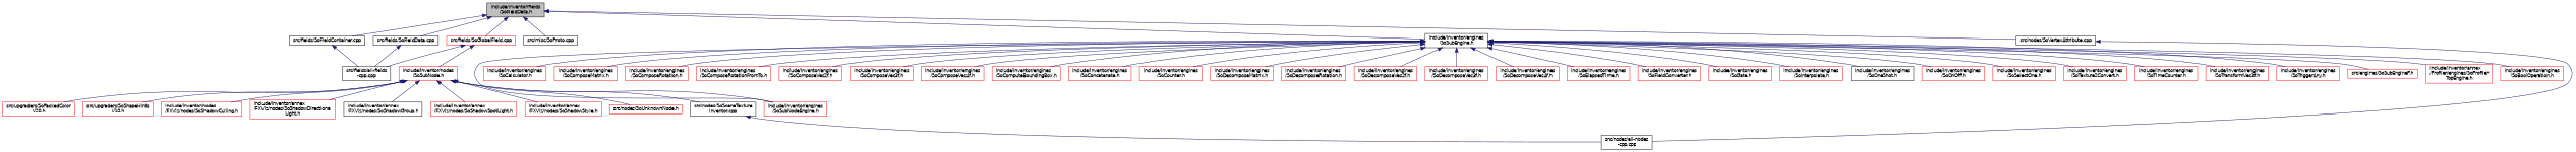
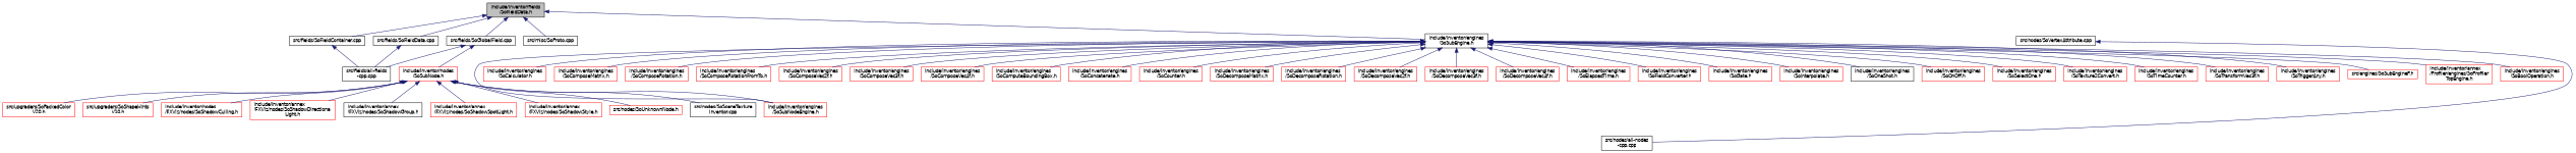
  digraph {
    node [color=red fillcolor=white fontname=Helvetica fontsize=10 shape=record style=filled]
    edge [color=midnightblue dir=back fontname=Helvetica fontsize=10 labelfontname=Helvetica labelfontsize=10 style=solid]
    n1 [color=black fillcolor=grey75 fontcolor=black height=0.2 label="include/Inventor/fields\l/SoFieldData.h" width=0.4]
    n2 [color=black height=0.2 label="src/fields/SoFieldContainer.cpp" width=0.4]
    n3 [color=black height=0.2 label="src/fields/SoFieldData.cpp" width=0.4]
-   n4 [height=0.2 label="src/fields/SoGlobalField.cpp" width=0.4]
+   n4 [color=black height=0.2 label="src/fields/SoGlobalField.cpp" width=0.4]
    n5 [color=black height=0.2 label="src/misc/SoProto.cpp" width=0.4]
    n6 [color=black height=0.2 label="src/nodes/SoVertexAttribute.cpp" width=0.4]
    n7 [color=black height=0.2 label="include/Inventor/engines\l/SoSubEngine.h" width=0.4]
    n8 [color=black height=0.2 label="src/fields/all-fields\l-cpp.cpp" width=0.4]
    n9 [height=0.2 label="include/Inventor/nodes\l/SoSubNode.h" width=0.4]
    n10 [color=black height=0.2 label="src/nodes/all-nodes\l-cpp.cpp" width=0.4]
    n11 [height=0.2 label="src/engines/SoSubEngineP.h" width=0.4]
    n12 [height=0.2 label="include/Inventor/annex\l/Profiler/engines/SoProfiler\lTopEngine.h" width=0.4]
    n13 [height=0.2 label="include/Inventor/engines\l/SoBoolOperation.h" width=0.4]
    n14 [height=0.2 label="include/Inventor/engines\l/SoCalculator.h" width=0.4]
    n15 [height=0.2 label="include/Inventor/engines\l/SoComposeMatrix.h" width=0.4]
    n16 [height=0.2 label="include/Inventor/engines\l/SoComposeRotation.h" width=0.4]
    n17 [height=0.2 label="include/Inventor/engines\l/SoComposeRotationFromTo.h" width=0.4]
    n18 [height=0.2 label="include/Inventor/engines\l/SoComposeVec2f.h" width=0.4]
    n19 [height=0.2 label="include/Inventor/engines\l/SoComposeVec3f.h" width=0.4]
    n20 [height=0.2 label="include/Inventor/engines\l/SoComposeVec4f.h" width=0.4]
    n21 [height=0.2 label="include/Inventor/engines\l/SoComputeBoundingBox.h" width=0.4]
    n22 [height=0.2 label="include/Inventor/engines\l/SoConcatenate.h" width=0.4]
    n23 [height=0.2 label="include/Inventor/engines\l/SoCounter.h" width=0.4]
    n24 [height=0.2 label="include/Inventor/engines\l/SoDecomposeMatrix.h" width=0.4]
    n25 [height=0.2 label="include/Inventor/engines\l/SoDecomposeRotation.h" width=0.4]
    n26 [height=0.2 label="include/Inventor/engines\l/SoDecomposeVec2f.h" width=0.4]
    n27 [height=0.2 label="include/Inventor/engines\l/SoDecomposeVec3f.h" width=0.4]
    n28 [height=0.2 label="include/Inventor/engines\l/SoDecomposeVec4f.h" width=0.4]
    n29 [height=0.2 label="include/Inventor/engines\l/SoElapsedTime.h" width=0.4]
    n30 [height=0.2 label="include/Inventor/engines\l/SoFieldConverter.h" width=0.4]
    n31 [height=0.2 label="include/Inventor/engines\l/SoGate.h" width=0.4]
    n32 [height=0.2 label="include/Inventor/engines\l/SoInterpolate.h" width=0.4]
    n33 [color=black height=0.2 label="include/Inventor/engines\l/SoOneShot.h" width=0.4]
    n34 [height=0.2 label="include/Inventor/engines\l/SoOnOff.h" width=0.4]
    n35 [height=0.2 label="include/Inventor/engines\l/SoSelectOne.h" width=0.4]
    n36 [height=0.2 label="include/Inventor/engines\l/SoSubNodeEngine.h" width=0.4]
    n37 [height=0.2 label="include/Inventor/engines\l/SoTexture2Convert.h" width=0.4]
    n38 [height=0.2 label="include/Inventor/engines\l/SoTimeCounter.h" width=0.4]
    n39 [height=0.2 label="include/Inventor/engines\l/SoTransformVec3f.h" width=0.4]
    n40 [height=0.2 label="include/Inventor/engines\l/SoTriggerAny.h" width=0.4]
    n41 [color=black height=0.2 label="src/nodes/SoSceneTexture\lInventor.cpp" width=0.4]
    n42 [height=0.2 label="src/nodes/SoUnknownNode.h" width=0.4]
    n43 [height=0.2 label="src/upgraders/SoPackedColor\lV20.h" width=0.4]
    n44 [height=0.2 label="src/upgraders/SoShapeHints\lV10.h" width=0.4]
    n45 [height=0.2 label="include/Inventor/nodes\l/FXViz/nodes/SoShadowCulling.h" width=0.4]
    n46 [height=0.2 label="include/Inventor/annex\l/FXViz/nodes/SoShadowDirectional\lLight.h" width=0.4]
    n47 [color=black height=0.2 label="include/Inventor/annex\l/FXViz/nodes/SoShadowGroup.h" width=0.4]
    n48 [height=0.2 label="include/Inventor/annex\l/FXViz/nodes/SoShadowSpotLight.h" width=0.4]
    n49 [height=0.2 label="include/Inventor/annex\l/FXViz/nodes/SoShadowStyle.h" width=0.4]
    n1 -> n2
    n1 -> n3
    n1 -> n4
    n1 -> n5
-   n1 -> n6
    n1 -> n7
    n2 -> n8
    n3 -> n8
    n4 -> n8
    n4 -> n9
    n6 -> n10
    n7 -> n11
    n7 -> n12
    n7 -> n13
    n7 -> n14
    n7 -> n15
    n7 -> n16
    n7 -> n17
    n7 -> n18
    n7 -> n19
    n7 -> n20
    n7 -> n21
    n7 -> n22
    n7 -> n23
    n7 -> n24
    n7 -> n25
    n7 -> n26
    n7 -> n27
    n7 -> n28
    n7 -> n29
    n7 -> n30
    n7 -> n31
    n7 -> n32
    n7 -> n33
    n7 -> n34
    n7 -> n35
    n7 -> n36
    n7 -> n37
    n7 -> n38
    n7 -> n39
    n7 -> n40
    n9 -> n36
    n9 -> n41
    n9 -> n42
    n9 -> n43
    n9 -> n44
    n9 -> n45
    n9 -> n46
    n9 -> n47
    n9 -> n48
    n9 -> n49
-   n41 -> n10
  }
